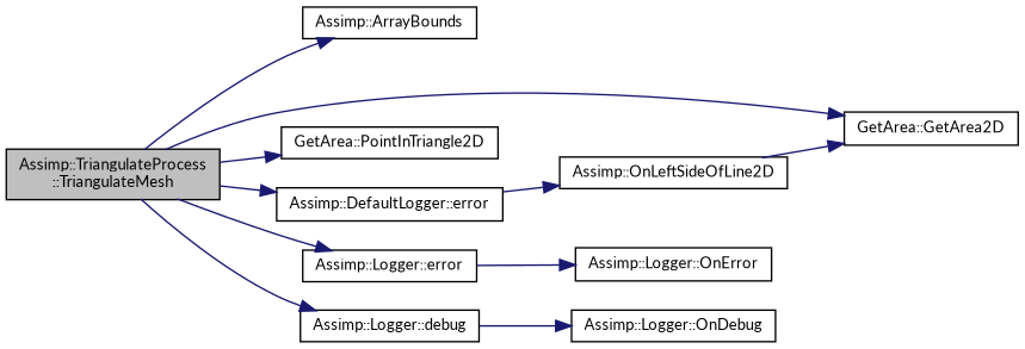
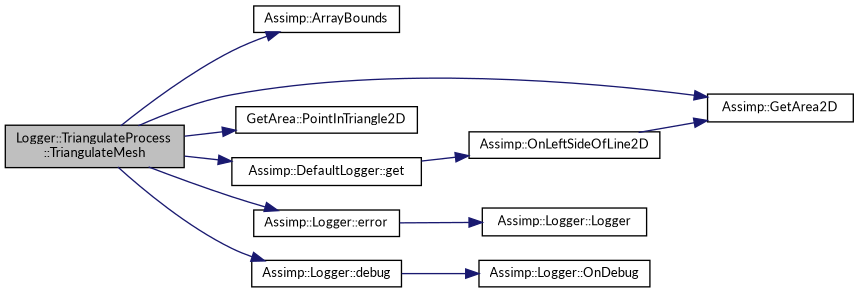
  digraph {
    fontname=Lato
    rankdir=LR
    node [color=black fillcolor=white fontname=Lato fontsize=10 shape=record style=filled]
    edge [color=midnightblue fontname=Lato fontsize=10 labelfontname=Helvetica labelfontsize=10 style=solid]
-   n1 [fillcolor=grey75 fontcolor=black height=0.2 label="Assimp::TriangulateProcess\l::TriangulateMesh" width=0.4]
+   n1 [fillcolor=grey75 fontcolor=black height=0.2 label="Logger::TriangulateProcess\l::TriangulateMesh" width=0.4]
    n2 [height=0.2 label="Assimp::ArrayBounds" width=0.4]
-   n3 [height=0.2 label="GetArea::GetArea2D" width=0.4]
+   n3 [height=0.2 label="Assimp::GetArea2D" width=0.4]
    n4 [height=0.2 label="GetArea::PointInTriangle2D" width=0.4]
-   n5 [height=0.2 label="Assimp::DefaultLogger::error" width=0.4]
+   n5 [height=0.2 label="Assimp::DefaultLogger::get" width=0.4]
    n6 [height=0.2 label="Assimp::Logger::error" width=0.4]
    n7 [height=0.2 label="Assimp::Logger::debug" width=0.4]
    n8 [height=0.2 label="Assimp::OnLeftSideOfLine2D" width=0.4]
-   n9 [height=0.2 label="Assimp::Logger::OnError" width=0.4]
+   n9 [height=0.2 label="Assimp::Logger::Logger" width=0.4]
    n10 [height=0.2 label="Assimp::Logger::OnDebug" width=0.4]
    n1 -> n2
    n1 -> n3
    n1 -> n4
    n1 -> n5
    n1 -> n6
    n1 -> n7
    n5 -> n8
    n6 -> n9
    n7 -> n10
    n8 -> n3
  }
